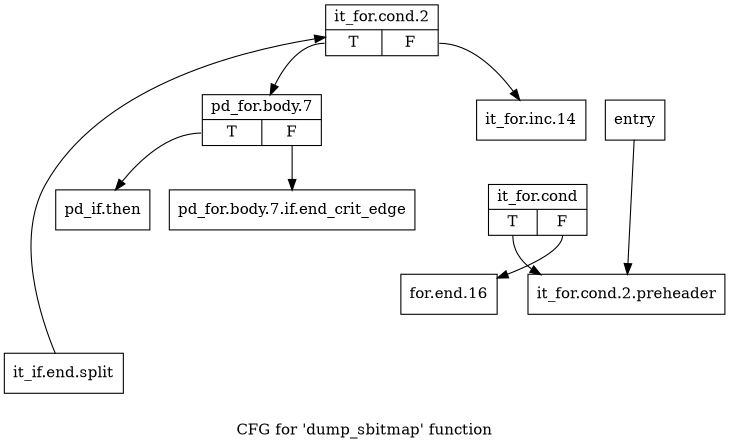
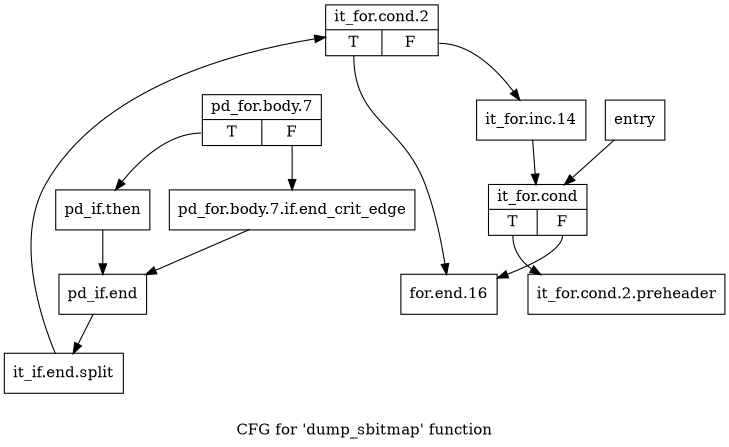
  digraph {
    label="CFG for 'dump_sbitmap' function"
    node [shape=record]
    n1 [label="{entry}"]
    n2 [label="{it_for.cond|{<s0>T|<s1>F}}"]
    n3 [label="{it_for.cond.2.preheader}"]
    n4 [label="{for.end.16}"]
    n5 [label="{it_for.cond.2|{<s0>T|<s1>F}}"]
    n6 [label="{pd_for.body.7|{<s0>T|<s1>F}}"]
    n7 [label="{it_for.inc.14}"]
    n8 [label="{pd_if.then}"]
    n9 [label="{pd_for.body.7.if.end_crit_edge}"]
+   n10 [label="{pd_if.end}"]
    n11 [label="{it_if.end.split}"]
-   n1 -> n3
+   n1 -> n2
    n2 -> n3 [tailport=s0]
    n2 -> n4 [tailport=s1]
-   n5 -> n6 [tailport=s0]
+   n5 -> n4 [tailport=s0]
    n5 -> n7 [tailport=s1]
    n6 -> n8 [tailport=s0]
    n6 -> n9 [tailport=s1]
+   n7 -> n2
+   n8 -> n10
+   n9 -> n10
+   n10 -> n11
    n11 -> n5
  }
